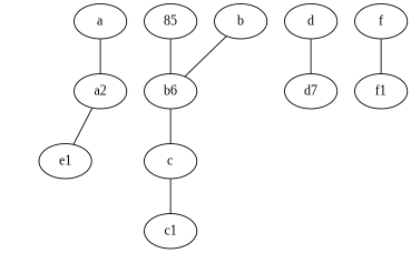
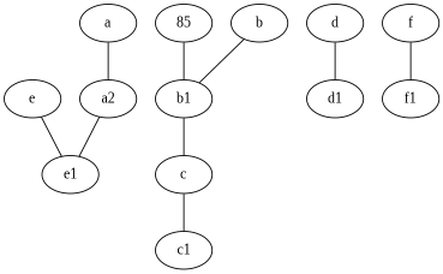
  graph {
    fontname="Liberation Serif"
    node [fontname="Liberation Serif" labelfontsize=50]
    edge [fontname="Liberation Serif"]
+   e
    e1
    85
-   b1 [label=b6]
+   b1
    c
    n6 [label=a2]
    d
-   d1 [label=d7]
+   d1
    b
    c1
    f
    f1
    a
+   e -- e1
    85 -- b1
    b1 -- c
    c -- c1
    n6 -- e1
    d -- d1
    b -- b1
    f -- f1
    a -- n6
  }
